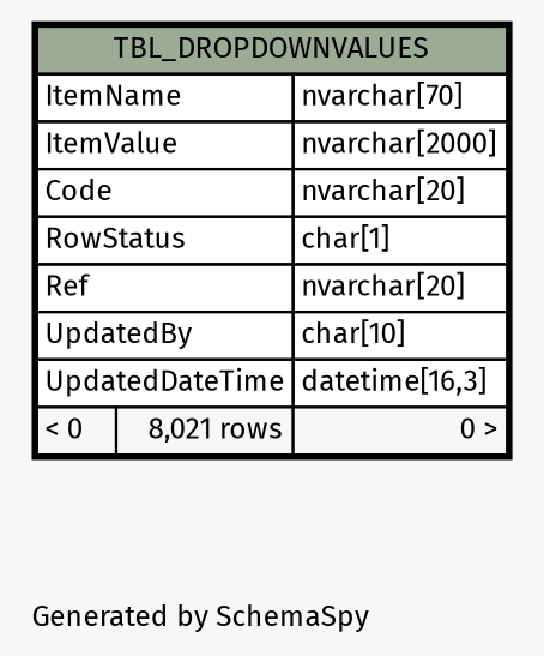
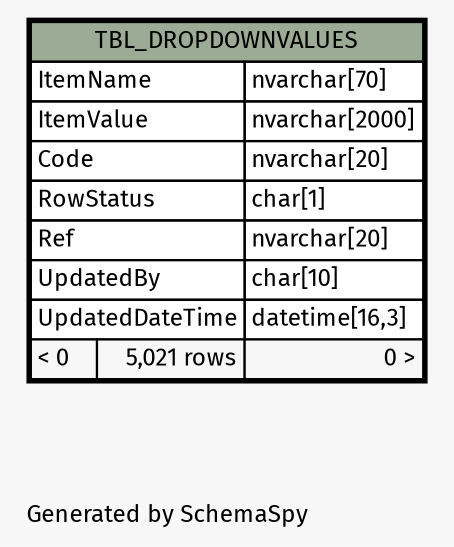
  digraph {
    bgcolor="#f7f7f7"
    fontname="Fira Sans"
    fontsize=11
    label="\nGenerated by SchemaSpy"
    labeljust=l
    nodesep=0.18
    rankdir=RL
    ranksep=0.46
-   n1 [fontname="Fira Sans" fontsize=11 label=<     <TABLE BORDER="2" CELLBORDER="1" CELLSPACING="0" BGCOLOR="#ffffff">       <TR><TD COLSPAN="3" BGCOLOR="#9bab96" ALIGN="CENTER">TBL_DROPDOWNVALUES</TD></TR>       <TR><TD PORT="ItemName" COLSPAN="2" ALIGN="LEFT">ItemName</TD><TD PORT="ItemName.type" ALIGN="LEFT">nvarchar[70]</TD></TR>       <TR><TD PORT="ItemValue" COLSPAN="2" ALIGN="LEFT">ItemValue</TD><TD PORT="ItemValue.type" ALIGN="LEFT">nvarchar[2000]</TD></TR>       <TR><TD PORT="Code" COLSPAN="2" ALIGN="LEFT">Code</TD><TD PORT="Code.type" ALIGN="LEFT">nvarchar[20]</TD></TR>       <TR><TD PORT="RowStatus" COLSPAN="2" ALIGN="LEFT">RowStatus</TD><TD PORT="RowStatus.type" ALIGN="LEFT">char[1]</TD></TR>       <TR><TD PORT="Ref" COLSPAN="2" ALIGN="LEFT">Ref</TD><TD PORT="Ref.type" ALIGN="LEFT">nvarchar[20]</TD></TR>       <TR><TD PORT="UpdatedBy" COLSPAN="2" ALIGN="LEFT">UpdatedBy</TD><TD PORT="UpdatedBy.type" ALIGN="LEFT">char[10]</TD></TR>       <TR><TD PORT="UpdatedDateTime" COLSPAN="2" ALIGN="LEFT">UpdatedDateTime</TD><TD PORT="UpdatedDateTime.type" ALIGN="LEFT">datetime[16,3]</TD></TR>       <TR><TD ALIGN="LEFT" BGCOLOR="#f7f7f7">&lt; 0</TD><TD ALIGN="RIGHT" BGCOLOR="#f7f7f7">8,021 rows</TD><TD ALIGN="RIGHT" BGCOLOR="#f7f7f7">0 &gt;</TD></TR>     </TABLE>> shape=plaintext]
+   n1 [fontname="Fira Sans" fontsize=11 label=<     <TABLE BORDER="2" CELLBORDER="1" CELLSPACING="0" BGCOLOR="#ffffff">       <TR><TD COLSPAN="3" BGCOLOR="#9bab96" ALIGN="CENTER">TBL_DROPDOWNVALUES</TD></TR>       <TR><TD PORT="ItemName" COLSPAN="2" ALIGN="LEFT">ItemName</TD><TD PORT="ItemName.type" ALIGN="LEFT">nvarchar[70]</TD></TR>       <TR><TD PORT="ItemValue" COLSPAN="2" ALIGN="LEFT">ItemValue</TD><TD PORT="ItemValue.type" ALIGN="LEFT">nvarchar[2000]</TD></TR>       <TR><TD PORT="Code" COLSPAN="2" ALIGN="LEFT">Code</TD><TD PORT="Code.type" ALIGN="LEFT">nvarchar[20]</TD></TR>       <TR><TD PORT="RowStatus" COLSPAN="2" ALIGN="LEFT">RowStatus</TD><TD PORT="RowStatus.type" ALIGN="LEFT">char[1]</TD></TR>       <TR><TD PORT="Ref" COLSPAN="2" ALIGN="LEFT">Ref</TD><TD PORT="Ref.type" ALIGN="LEFT">nvarchar[20]</TD></TR>       <TR><TD PORT="UpdatedBy" COLSPAN="2" ALIGN="LEFT">UpdatedBy</TD><TD PORT="UpdatedBy.type" ALIGN="LEFT">char[10]</TD></TR>       <TR><TD PORT="UpdatedDateTime" COLSPAN="2" ALIGN="LEFT">UpdatedDateTime</TD><TD PORT="UpdatedDateTime.type" ALIGN="LEFT">datetime[16,3]</TD></TR>       <TR><TD ALIGN="LEFT" BGCOLOR="#f7f7f7">&lt; 0</TD><TD ALIGN="RIGHT" BGCOLOR="#f7f7f7">5,021 rows</TD><TD ALIGN="RIGHT" BGCOLOR="#f7f7f7">0 &gt;</TD></TR>     </TABLE>> shape=plaintext]
  }
